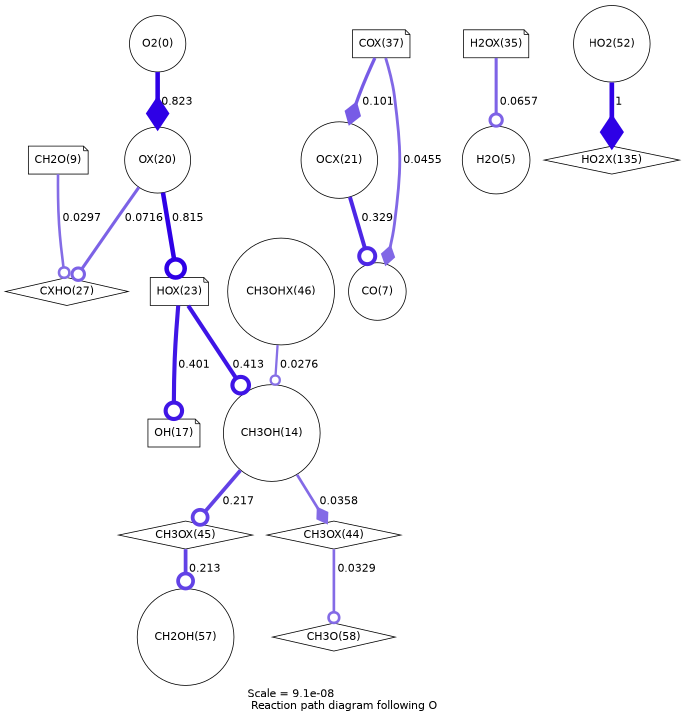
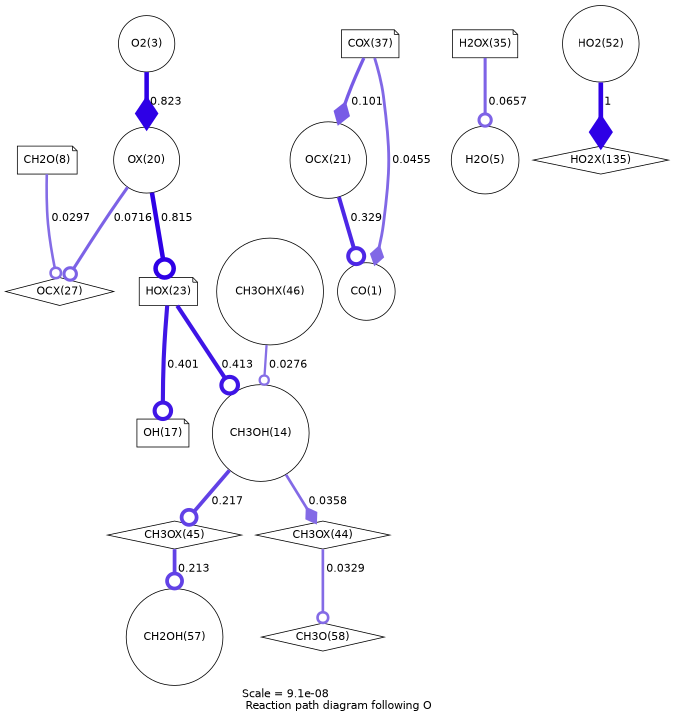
  digraph {
    fontname=Helvetica
    label="Scale = 9.1e-08\l Reaction path diagram following O"
    node [fontname=Helvetica shape=circle]
    edge [arrowhead=odot arrowsize=2.42 fontname=Helvetica penwidth=5.85]
-   n1 [label="O2(0)"]
+   n1 [label="O2(3)"]
    n2 [label="OX(20)"]
    n3 [label="HOX(23)" shape=note]
-   n4 [label="CXHO(27)" shape=diamond]
+   n4 [label="OCX(27)" shape=diamond]
    n5 [label="CH3OH(14)"]
    n6 [label="OH(17)" shape=note]
    n7 [label="CH3OX(45)" shape=diamond]
    n8 [label="CH3OX(44)" shape=diamond]
    n9 [label="OCX(21)"]
-   n10 [label="CO(7)"]
+   n10 [label="CO(1)"]
    n11 [label="CH2OH(57)"]
    n12 [label="CH3O(58)" shape=diamond]
    n13 [label="CH3OHX(46)"]
    n14 [label="H2OX(35)" shape=note]
    n15 [label="H2O(5)"]
-   n16 [label="CH2O(9)" shape=note]
+   n16 [label="CH2O(8)" shape=note]
    n17 [label="HO2(52)"]
    n18 [label="HO2X(135)" shape=diamond]
    n19 [label="COX(37)" shape=note]
    n1 -> n2 [arrowhead=diamond arrowsize=2.93 color="0.7, 1.32, 0.9" label=" 0.823"]
    n2 -> n3 [arrowsize=2.92 color="0.7, 1.31, 0.9" label=" 0.815"]
    n2 -> n4 [arrowsize=2 color="0.7, 0.572, 0.9" label=" 0.0716" penwidth=4.01]
    n3 -> n5 [arrowsize=2.67 color="0.7, 0.913, 0.9" label=" 0.413" penwidth=5.33]
    n3 -> n6 [arrowsize=2.65 color="0.7, 0.901, 0.9" label=" 0.401" penwidth=5.31]
    n5 -> n7 [color="0.7, 0.717, 0.9" label=" 0.217" penwidth=4.85]
    n5 -> n8 [arrowhead=diamond arrowsize=1.74 color="0.7, 0.536, 0.9" label=" 0.0358" penwidth=3.49]
    n7 -> n11 [color="0.7, 0.713, 0.9" label=" 0.213" penwidth=4.83]
    n8 -> n12 [arrowsize=1.71 color="0.7, 0.533, 0.9" label=" 0.0329" penwidth=3.42]
    n9 -> n10 [arrowsize=2.58 color="0.7, 0.829, 0.9" label=" 0.329" penwidth=5.16]
    n13 -> n5 [arrowsize=1.47 color="0.7, 0.518, 0.9" label=" 0.0276" penwidth=2.95]
    n14 -> n15 [arrowsize=1.97 color="0.7, 0.566, 0.9" label=" 0.0657" penwidth=3.94]
    n16 -> n4 [arrowsize=1.67 color="0.7, 0.53, 0.9" label=" 0.0297" penwidth=3.35]
    n17 -> n18 [arrowhead=diamond arrowsize=3 color="0.7, 1.5, 0.9" label=" 1" penwidth=6]
    n19 -> n9 [arrowhead=diamond arrowsize=2.14 color="0.7, 0.601, 0.9" label=" 0.101" penwidth=4.27]
    n19 -> n10 [arrowhead=diamond arrowsize=1.83 color="0.7, 0.545, 0.9" label=" 0.0455" penwidth=3.67]
  }
